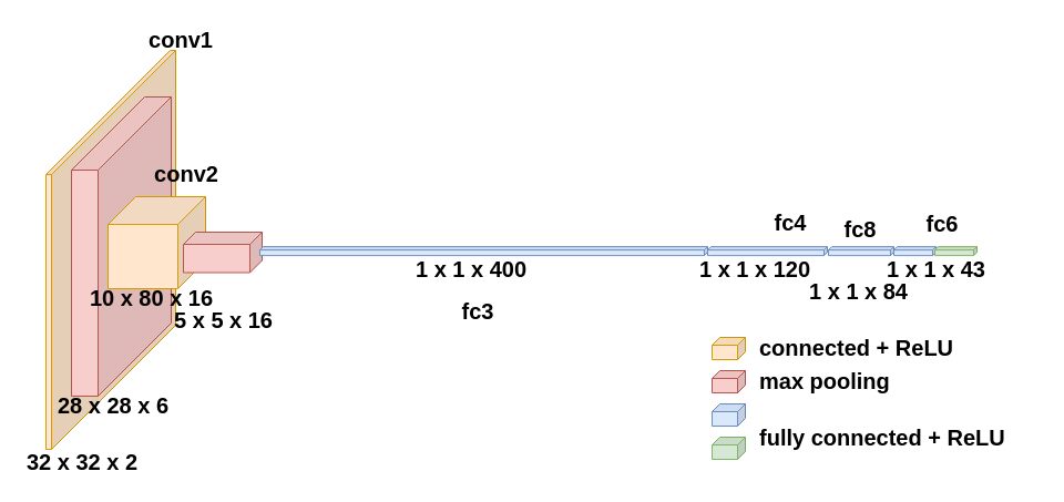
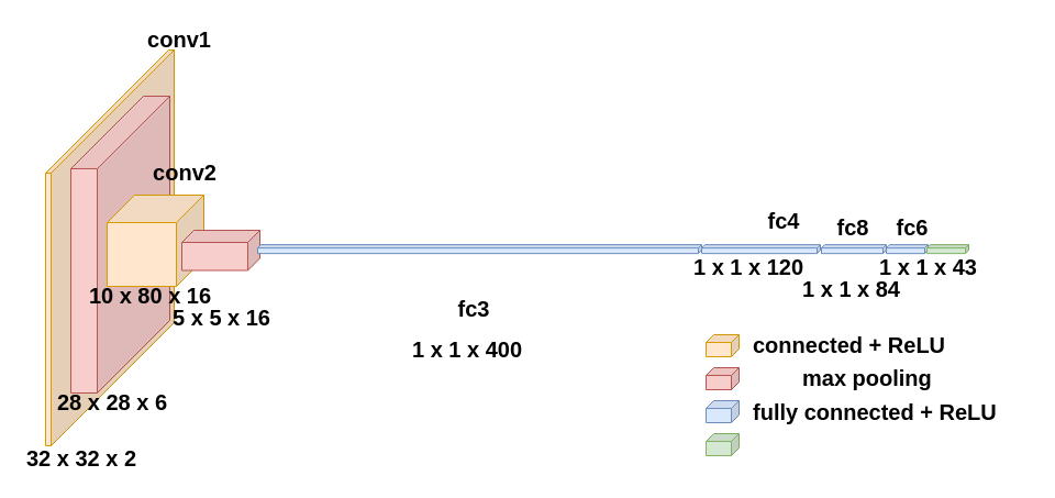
  <mxCell id="0" />
  <mxCell id="1" parent="0" />
  <mxCell id="2" value="" style="shape=cube;whiteSpace=wrap;html=1;boundedLbl=1;backgroundOutline=1;darkOpacity=0.05;darkOpacity2=0.1;size=112;direction=east;flipH=1;fillColor=#ffe6cc;strokeColor=#d79b00;fontSize=20;fontStyle=1" parent="1" vertex="1"><mxGeometry x="41" y="45" width="117" height="360" as="geometry" /></mxCell>
  <mxCell id="3" value="" style="shape=cube;whiteSpace=wrap;html=1;boundedLbl=1;backgroundOutline=1;darkOpacity=0.05;darkOpacity2=0.1;size=66;direction=east;flipH=1;fillColor=#f8cecc;strokeColor=#b85450;fontSize=20;fontStyle=1" parent="1" vertex="1"><mxGeometry x="64" y="87" width="90" height="270" as="geometry" /></mxCell>
  <mxCell id="4" value="" style="shape=cube;whiteSpace=wrap;html=1;boundedLbl=1;backgroundOutline=1;darkOpacity=0.05;darkOpacity2=0.1;size=25;direction=east;flipH=1;fillColor=#ffe6cc;strokeColor=#d79b00;fontSize=20;fontStyle=1" parent="1" vertex="1"><mxGeometry x="97" y="177" width="88" height="83" as="geometry" /></mxCell>
  <mxCell id="5" value="" style="shape=cube;whiteSpace=wrap;html=1;boundedLbl=1;backgroundOutline=1;darkOpacity=0.05;darkOpacity2=0.1;size=11;direction=east;flipH=1;fillColor=#f8cecc;strokeColor=#b85450;fontSize=20;fontStyle=1" parent="1" vertex="1"><mxGeometry x="165" y="209" width="71" height="36.5" as="geometry" /></mxCell>
  <mxCell id="6" value="" style="shape=cube;whiteSpace=wrap;html=1;boundedLbl=1;backgroundOutline=1;darkOpacity=0.05;darkOpacity2=0.1;size=3;direction=east;flipH=1;fillColor=#dae8fc;strokeColor=#6c8ebf;fontSize=20;fontStyle=1" parent="1" vertex="1"><mxGeometry x="234" y="222.12" width="404" height="8" as="geometry" /></mxCell>
  <mxCell id="7" value="" style="shape=cube;whiteSpace=wrap;html=1;boundedLbl=1;backgroundOutline=1;darkOpacity=0.05;darkOpacity2=0.1;size=3;direction=east;flipH=1;fillColor=#dae8fc;strokeColor=#6c8ebf;fontSize=20;fontStyle=1" parent="1" vertex="1"><mxGeometry x="638" y="222.13" width="108" height="8" as="geometry" /></mxCell>
  <mxCell id="8" value="" style="shape=cube;whiteSpace=wrap;html=1;boundedLbl=1;backgroundOutline=1;darkOpacity=0.05;darkOpacity2=0.1;size=3;direction=east;flipH=1;fillColor=#dae8fc;strokeColor=#6c8ebf;fontSize=20;fontStyle=1" parent="1" vertex="1"><mxGeometry x="806" y="222.13" width="38" height="8" as="geometry" /></mxCell>
  <mxCell id="9" value="" style="shape=cube;whiteSpace=wrap;html=1;boundedLbl=1;backgroundOutline=1;darkOpacity=0.05;darkOpacity2=0.1;size=7;direction=east;flipH=1;fillColor=#ffe6cc;strokeColor=#d79b00;fontSize=20;fontStyle=1" parent="1" vertex="1"><mxGeometry x="642" y="304" width="30" height="20" as="geometry" /></mxCell>
  <mxCell id="10" value="" style="shape=cube;whiteSpace=wrap;html=1;boundedLbl=1;backgroundOutline=1;darkOpacity=0.05;darkOpacity2=0.1;size=7;direction=east;flipH=1;fillColor=#f8cecc;strokeColor=#b85450;fontSize=20;fontStyle=1" parent="1" vertex="1"><mxGeometry x="642" y="334" width="30" height="20" as="geometry" /></mxCell>
  <mxCell id="11" value="" style="shape=cube;whiteSpace=wrap;html=1;boundedLbl=1;backgroundOutline=1;darkOpacity=0.05;darkOpacity2=0.1;size=7;direction=east;flipH=1;fillColor=#dae8fc;strokeColor=#6c8ebf;fontSize=20;fontStyle=1" parent="1" vertex="1"><mxGeometry x="642" y="364" width="30" height="20" as="geometry" /></mxCell>
  <mxCell id="12" value="" style="shape=cube;whiteSpace=wrap;html=1;boundedLbl=1;backgroundOutline=1;darkOpacity=0.05;darkOpacity2=0.1;size=3;direction=east;flipH=1;fillColor=#d5e8d4;strokeColor=#82b366;fontSize=20;fontStyle=1" parent="1" vertex="1"><mxGeometry x="843" y="222.12" width="38" height="8" as="geometry" /></mxCell>
  <mxCell id="13" value="" style="shape=cube;whiteSpace=wrap;html=1;boundedLbl=1;backgroundOutline=1;darkOpacity=0.05;darkOpacity2=0.1;size=7;direction=east;flipH=1;fillColor=#d5e8d4;strokeColor=#82b366;fontSize=20;fontStyle=1" parent="1" vertex="1"><mxGeometry x="642" y="394" width="30" height="20" as="geometry" /></mxCell>
  <mxCell id="14" value="&lt;span style=&quot;font-size: 20px;&quot;&gt;conv1&lt;/span&gt;" style="text;html=1;strokeColor=none;fillColor=none;align=center;verticalAlign=middle;whiteSpace=wrap;rounded=0;fontSize=20;fontStyle=1" parent="1" vertex="1"><mxGeometry x="143" y="20" width="40" height="30" as="geometry" /></mxCell>
  <mxCell id="15" value="&lt;span style=&quot;font-size: 20px;&quot;&gt;conv2&lt;/span&gt;" style="text;html=1;strokeColor=none;fillColor=none;align=center;verticalAlign=middle;whiteSpace=wrap;rounded=0;fontSize=20;fontStyle=1" parent="1" vertex="1"><mxGeometry x="148" y="141" width="40" height="30" as="geometry" /></mxCell>
  <mxCell id="16" value="&lt;span style=&quot;font-size: 20px;&quot;&gt;fc3&lt;/span&gt;" style="text;html=1;strokeColor=none;fillColor=none;align=center;verticalAlign=middle;whiteSpace=wrap;rounded=0;fontSize=20;fontStyle=1" parent="1" vertex="1"><mxGeometry x="411" y="264.56" width="40" height="30" as="geometry" /></mxCell>
  <mxCell id="17" value="&lt;span style=&quot;font-size: 20px;&quot;&gt;fc4&lt;/span&gt;" style="text;html=1;strokeColor=none;fillColor=none;align=center;verticalAlign=middle;whiteSpace=wrap;rounded=0;fontSize=20;fontStyle=1" parent="1" vertex="1"><mxGeometry x="693" y="184.56" width="40" height="30" as="geometry" /></mxCell>
  <mxCell id="18" value="&lt;span style=&quot;font-size: 20px;&quot;&gt;fc8&lt;/span&gt;" style="text;html=1;strokeColor=none;fillColor=none;align=center;verticalAlign=middle;whiteSpace=wrap;rounded=0;fontSize=20;fontStyle=1" parent="1" vertex="1"><mxGeometry x="756" y="190.56" width="40" height="30" as="geometry" /></mxCell>
  <mxCell id="19" value="32 x 32 x 2" style="text;html=1;strokeColor=none;fillColor=none;align=center;verticalAlign=middle;whiteSpace=wrap;rounded=0;fontSize=20;fontStyle=1" parent="1" vertex="1"><mxGeometry x="20" y="401" width="108" height="30" as="geometry" /></mxCell>
  <mxCell id="20" value="28 x 28 x 6" style="text;html=1;strokeColor=none;fillColor=none;align=center;verticalAlign=middle;whiteSpace=wrap;rounded=0;fontSize=20;fontStyle=1" parent="1" vertex="1"><mxGeometry x="44.5" y="350" width="113.5" height="30" as="geometry" /></mxCell>
  <mxCell id="21" value="10 x 80 x 16" style="text;html=1;strokeColor=none;fillColor=none;align=center;verticalAlign=middle;whiteSpace=wrap;rounded=0;fontSize=20;fontStyle=1" parent="1" vertex="1"><mxGeometry x="73" y="253" width="127" height="30" as="geometry" /></mxCell>
  <mxCell id="22" value="5 x 5 x 16" style="text;html=1;strokeColor=none;fillColor=none;align=center;verticalAlign=middle;whiteSpace=wrap;rounded=0;fontSize=20;fontStyle=1" parent="1" vertex="1"><mxGeometry x="152" y="276.12" width="99" height="23.88" as="geometry" /></mxCell>
- <mxCell id="23" value="1 x 1 x 400" style="text;html=1;strokeColor=none;fillColor=none;align=center;verticalAlign=middle;whiteSpace=wrap;rounded=0;fontSize=20;fontStyle=1" parent="1" vertex="1"><mxGeometry x="368" y="230.13" width="114" height="24" as="geometry" /></mxCell>
+ <mxCell id="23" value="1 x 1 x 400" style="text;html=1;strokeColor=none;fillColor=none;align=center;verticalAlign=middle;whiteSpace=wrap;rounded=0;fontSize=20;fontStyle=1" parent="1" vertex="1"><mxGeometry x="368" y="305.13" width="114" height="24" as="geometry" /></mxCell>
  <mxCell id="24" value="1 x 1 x 43" style="text;html=1;strokeColor=none;fillColor=none;align=center;verticalAlign=middle;whiteSpace=wrap;rounded=0;fontSize=20;fontStyle=1" parent="1" vertex="1"><mxGeometry x="795" y="230.13" width="99" height="24" as="geometry" /></mxCell>
  <mxCell id="25" value="connected + ReLU" style="text;html=1;strokeColor=none;fillColor=none;align=left;verticalAlign=middle;whiteSpace=wrap;rounded=0;fontStyle=1;fontSize=20;" parent="1" vertex="1"><mxGeometry x="683" y="301.06" width="235" height="23.88" as="geometry" /></mxCell>
- <mxCell id="26" value="max pooling" style="text;html=1;strokeColor=none;fillColor=none;align=left;verticalAlign=middle;whiteSpace=wrap;rounded=0;fontStyle=1;fontSize=20;" parent="1" vertex="1"><mxGeometry x="683" y="331.06" width="138" height="23.88" as="geometry" /></mxCell>
- <mxCell id="27" value="fully connected + ReLU" style="text;html=1;strokeColor=none;fillColor=none;align=left;verticalAlign=middle;whiteSpace=wrap;rounded=0;fontStyle=1;fontSize=20;" parent="1" vertex="1"><mxGeometry x="683" y="382.12" width="255" height="23.88" as="geometry" /></mxCell>
+ <mxCell id="26" value="max pooling" style="text;html=1;strokeColor=none;fillColor=none;align=left;verticalAlign=middle;whiteSpace=wrap;rounded=0;fontStyle=1;fontSize=20;" parent="1" vertex="1"><mxGeometry x="728" y="331.06" width="138" height="23.88" as="geometry" /></mxCell>
+ <mxCell id="27" value="fully connected + ReLU" style="text;html=1;strokeColor=none;fillColor=none;align=left;verticalAlign=middle;whiteSpace=wrap;rounded=0;fontStyle=1;fontSize=20;" parent="1" vertex="1"><mxGeometry x="683" y="362.12" width="255" height="23.88" as="geometry" /></mxCell>
  <mxCell id="28" value="1 x 1 x 120" style="text;html=1;strokeColor=none;fillColor=none;align=center;verticalAlign=middle;whiteSpace=wrap;rounded=0;fontSize=20;fontStyle=1" vertex="1" parent="1"><mxGeometry x="618" y="230.13" width="126" height="24" as="geometry" /></mxCell>
  <mxCell id="29" value="" style="shape=cube;whiteSpace=wrap;html=1;boundedLbl=1;backgroundOutline=1;darkOpacity=0.05;darkOpacity2=0.1;size=3;direction=east;flipH=1;fillColor=#dae8fc;strokeColor=#6c8ebf;fontSize=20;fontStyle=1" vertex="1" parent="1"><mxGeometry x="747" y="222.13" width="59" height="8" as="geometry" /></mxCell>
  <mxCell id="30" value="1 x 1 x 84" style="text;html=1;strokeColor=none;fillColor=none;align=center;verticalAlign=middle;whiteSpace=wrap;rounded=0;fontSize=20;fontStyle=1" vertex="1" parent="1"><mxGeometry x="725" y="250.13" width="99" height="24" as="geometry" /></mxCell>
- <mxCell id="31" value="&lt;span style=&quot;font-size: 20px;&quot;&gt;fc6&lt;/span&gt;" style="text;html=1;strokeColor=none;fillColor=none;align=center;verticalAlign=middle;whiteSpace=wrap;rounded=0;fontSize=20;fontStyle=1" vertex="1" parent="1"><mxGeometry x="830" y="185.56" width="40" height="30" as="geometry" /></mxCell>
+ <mxCell id="31" value="&lt;span style=&quot;font-size: 20px;&quot;&gt;fc6&lt;/span&gt;" style="text;html=1;strokeColor=none;fillColor=none;align=center;verticalAlign=middle;whiteSpace=wrap;rounded=0;fontSize=20;fontStyle=1" vertex="1" parent="1"><mxGeometry x="810" y="190.56" width="40" height="30" as="geometry" /></mxCell>
